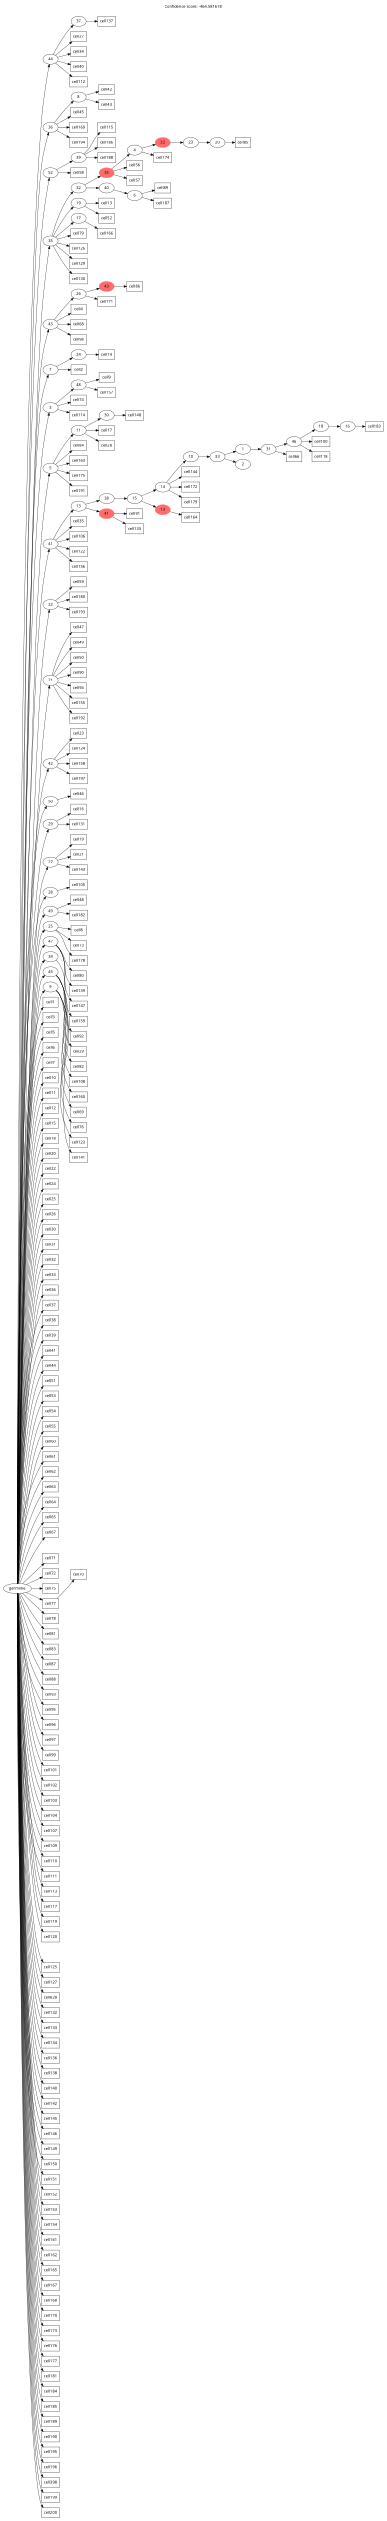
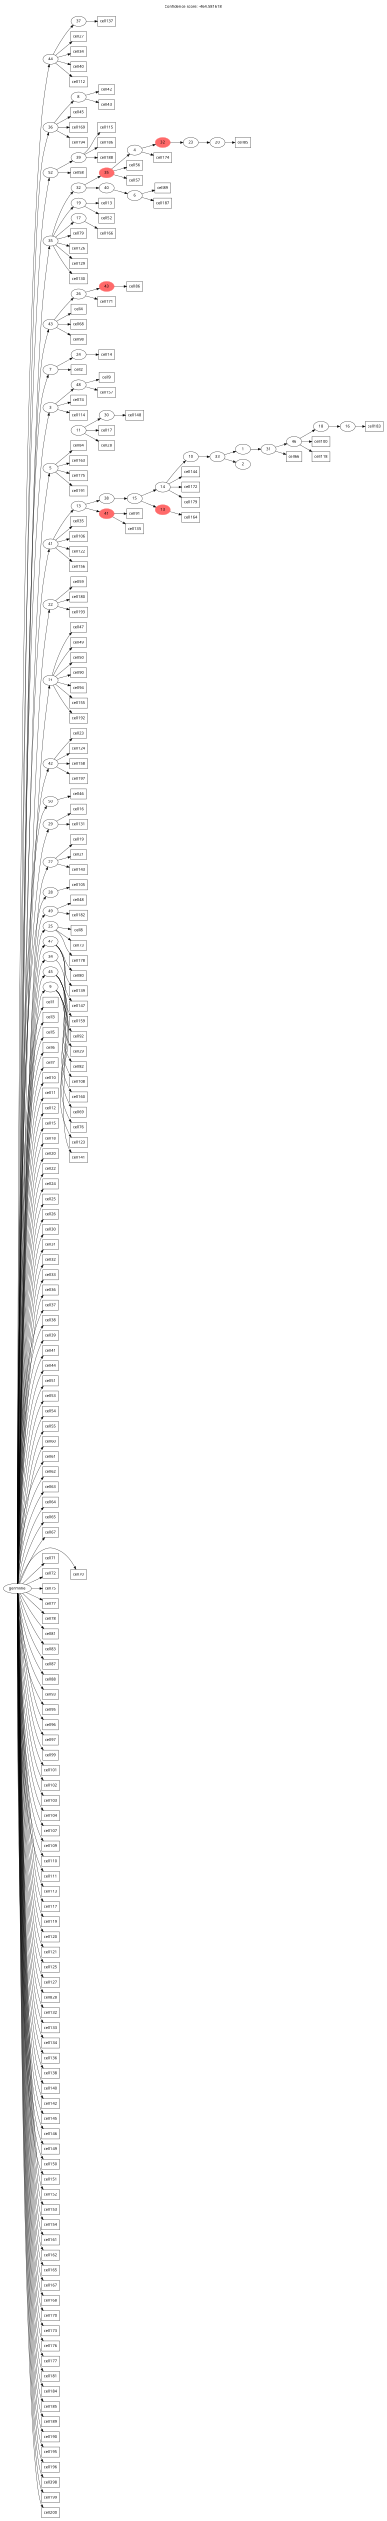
  digraph {
    fontname="Noto Sans"
    label="Confidence score: -464.581618"
    labelloc=t
    rankdir=LR
    node [fontname="Noto Sans" shape=box]
    edge [fontname="Noto Sans"]
    n1 [label=44 shape=""]
    n2 [label=37 shape=""]
    cell27
    cell34
    cell40
    cell112
    cell137
    n8 [label=36 shape=""]
    n9 [label=8 shape=""]
    cell45
    cell169
    cell194
    cell42
    cell43
    n15 [label=52 shape=""]
    n16 [label=39 shape=""]
    cell58
    cell115
    cell186
    cell188
    n21 [label=23 shape=""]
    n22 [label=20 shape=""]
    cell85
    n24 [color=indianred1 label=32 style=filled shape=""]
    n25 [label=4 shape=""]
    cell174
    n27 [color=indianred1 label=35 style=filled shape=""]
    cell56
    cell57
    n30 [label=40 shape=""]
    n31 [label=6 shape=""]
    cell89
    cell187
    n34 [label=32 shape=""]
    n35 [label=35 shape=""]
    n36 [label=19 shape=""]
    n37 [label=17 shape=""]
    cell79
    cell126
    cell129
    cell130
    cell13
    cell52
    cell166
    n45 [label=26 shape=""]
    n46 [color=indianred1 label=43 style=filled shape=""]
    cell171
    cell86
    n49 [label=43 shape=""]
    cell4
    cell68
    cell98
    n53 [label=7 shape=""]
    n54 [label=24 shape=""]
    cell2
    cell14
    n57 [label=3 shape=""]
    n58 [label=48 shape=""]
    cell74
    cell114
    cell9
    cell157
    n63 [label=11 shape=""]
    n64 [label=30 shape=""]
    cell17
    cell28
    cell148
    n68 [label=5 shape=""]
    cell84
    cell163
    cell175
    cell191
    n73 [label=18 shape=""]
    n74 [label=16 shape=""]
    cell183
    n76 [label=46 shape=""]
    cell100
    cell118
    n79 [label=31 shape=""]
    cell66
    n81 [label=1 shape=""]
    n82 [label=33 shape=""]
    n83 [label=2 shape=""]
    n84 [label=10 shape=""]
    n85 [label=14 shape=""]
    cell144
    cell172
    cell179
    n89 [label=15 shape=""]
    n90 [color=indianred1 label=13 style=filled shape=""]
    cell164
    n92 [label=38 shape=""]
    n93 [label=13 shape=""]
    n94 [color=indianred1 label=41 style=filled shape=""]
    cell91
    cell135
    n97 [label=41 shape=""]
    cell35
    cell106
    cell122
    cell156
    n102 [label=germline shape=""]
    n103 [label=22 shape=""]
    n104 [label=21 shape=""]
    n105 [label=42 shape=""]
    n106 [label=50 shape=""]
    n107 [label=29 shape=""]
    n108 [label=27 shape=""]
    n109 [label=28 shape=""]
    n110 [label=49 shape=""]
    n111 [label=25 shape=""]
    n112 [label=47 shape=""]
    n113 [label=34 shape=""]
    n114 [label=45 shape=""]
    n115 [label=9 shape=""]
    cell1
    cell3
    cell5
    cell6
    cell7
    cell10
    cell11
    cell12
    cell15
    cell18
    cell20
    cell22
    cell24
    cell25
    cell26
    cell30
    cell31
    cell32
    cell33
    cell36
    cell37
    cell38
    cell39
    cell41
    cell44
    cell51
    cell53
    cell54
    cell55
    cell60
    cell61
    cell62
    cell63
    cell64
    cell65
    cell67
    cell70
    cell71
    cell72
    cell75
    cell77
    cell78
    cell81
    cell83
    cell87
    cell88
    cell93
    cell95
    cell96
    cell97
    cell99
    cell101
    cell102
    cell103
    cell104
    cell107
    cell109
    cell110
    cell111
    cell113
    cell117
    cell119
    cell120
+   cell121
    cell125
    cell127
    n182 [label=cell828]
    cell132
    cell133
    cell134
    cell136
    cell138
    cell140
    cell142
    cell145
    cell146
    cell149
    cell150
    cell151
    cell152
    cell153
    cell154
    cell161
    cell162
    cell165
    cell167
    cell168
    cell170
    cell173
    cell176
    cell177
    cell181
    cell184
    cell185
    cell189
    cell190
    cell195
    cell196
    n214 [label=cell398]
    cell199
    cell200
    cell59
    cell180
    cell193
    cell47
    cell49
    cell50
    cell90
    cell94
    cell155
    cell192
    cell23
    cell124
    cell158
    cell197
    cell46
    cell16
    cell131
    cell19
    cell21
    cell143
    cell105
    cell48
    cell182
    cell8
    cell73
    cell178
    cell80
    cell139
    cell147
    cell159
    cell92
    cell29
    cell82
    cell108
    cell160
    cell69
    cell76
    cell123
    cell141
    n1 -> n2
    n1 -> cell27
    n1 -> cell34
    n1 -> cell40
    n1 -> cell112
    n2 -> cell137
    n8 -> n9
    n8 -> cell45
    n8 -> cell169
    n8 -> cell194
    n9 -> cell42
    n9 -> cell43
    n15 -> n16
    n15 -> cell58
    n16 -> cell115
    n16 -> cell186
    n16 -> cell188
    n21 -> n22
    n22 -> cell85
    n24 -> n21
    n25 -> n24
    n25 -> cell174
    n27 -> n25
    n27 -> cell56
    n27 -> cell57
    n30 -> n31
    n31 -> cell89
    n31 -> cell187
    n34 -> n27
    n34 -> n30
    n35 -> n34
    n35 -> n36
    n35 -> n37
    n35 -> cell79
    n35 -> cell126
    n35 -> cell129
    n35 -> cell130
    n36 -> cell13
    n36 -> cell52
    n37 -> cell166
    n45 -> n46
    n45 -> cell171
    n46 -> cell86
    n49 -> n45
    n49 -> cell4
    n49 -> cell68
    n49 -> cell98
    n53 -> n54
    n53 -> cell2
    n54 -> cell14
    n57 -> n58
    n57 -> cell74
    n57 -> cell114
    n58 -> cell9
    n58 -> cell157
    n63 -> n64
    n63 -> cell17
    n63 -> cell28
    n64 -> cell148
-   n68 -> n63
    n68 -> cell84
    n68 -> cell163
    n68 -> cell175
    n68 -> cell191
    n73 -> n74
    n74 -> cell183
    n76 -> n73
    n76 -> cell100
    n76 -> cell118
    n79 -> n76
    n79 -> cell66
    n81 -> n79
    n82 -> n81
    n82 -> n83
    n84 -> n82
    n85 -> n84
    n85 -> cell144
    n85 -> cell172
    n85 -> cell179
    n89 -> n85
    n89 -> n90
    n90 -> cell164
    n92 -> n89
    n93 -> n92
    n93 -> n94
    n94 -> cell91
    n94 -> cell135
    n97 -> n93
    n97 -> cell35
    n97 -> cell106
    n97 -> cell122
    n97 -> cell156
    n102 -> n1
    n102 -> n8
    n102 -> n15
    n102 -> n35
    n102 -> n49
    n102 -> n53
    n102 -> n57
    n102 -> n68
    n102 -> n97
    n102 -> n103
    n102 -> n104
    n102 -> n105
    n102 -> n106
    n102 -> n107
    n102 -> n108
    n102 -> n109
    n102 -> n110
    n102 -> n111
    n102 -> n112
    n102 -> n113
    n102 -> n114
    n102 -> n115
    n102 -> cell1
    n102 -> cell3
    n102 -> cell5
    n102 -> cell6
    n102 -> cell7
    n102 -> cell10
    n102 -> cell11
    n102 -> cell12
    n102 -> cell15
    n102 -> cell18
    n102 -> cell20
    n102 -> cell22
    n102 -> cell24
    n102 -> cell25
    n102 -> cell26
    n102 -> cell30
    n102 -> cell31
    n102 -> cell32
    n102 -> cell33
    n102 -> cell36
    n102 -> cell37
    n102 -> cell38
    n102 -> cell39
    n102 -> cell41
    n102 -> cell44
    n102 -> cell51
    n102 -> cell53
    n102 -> cell54
    n102 -> cell55
    n102 -> cell60
    n102 -> cell61
    n102 -> cell62
    n102 -> cell63
    n102 -> cell64
    n102 -> cell65
    n102 -> cell67
-   cell77 -> cell70
+   n102 -> cell70
    n102 -> cell71
    n102 -> cell72
    n102 -> cell75
    n102 -> cell77
    n102 -> cell78
    n102 -> cell81
    n102 -> cell83
    n102 -> cell87
    n102 -> cell88
    n102 -> cell93
    n102 -> cell95
    n102 -> cell96
    n102 -> cell97
    n102 -> cell99
    n102 -> cell101
    n102 -> cell102
    n102 -> cell103
    n102 -> cell104
    n102 -> cell107
    n102 -> cell109
    n102 -> cell110
    n102 -> cell111
    n102 -> cell113
    n102 -> cell117
    n102 -> cell119
    n102 -> cell120
+   n102 -> cell121
    n102 -> cell125
    n102 -> cell127
    n102 -> n182
    n102 -> cell132
    n102 -> cell133
    n102 -> cell134
    n102 -> cell136
    n102 -> cell138
    n102 -> cell140
    n102 -> cell142
    n102 -> cell145
    n102 -> cell146
    n102 -> cell149
    n102 -> cell150
    n102 -> cell151
    n102 -> cell152
    n102 -> cell153
    n102 -> cell154
    n102 -> cell161
    n102 -> cell162
    n102 -> cell165
    n102 -> cell167
    n102 -> cell168
    n102 -> cell170
    n102 -> cell173
    n102 -> cell176
    n102 -> cell177
    n102 -> cell181
    n102 -> cell184
    n102 -> cell185
    n102 -> cell189
    n102 -> cell190
    n102 -> cell195
    n102 -> cell196
    n102 -> n214
    n102 -> cell199
    n102 -> cell200
    n103 -> cell59
    n103 -> cell180
    n103 -> cell193
    n104 -> cell47
    n104 -> cell49
    n104 -> cell50
    n104 -> cell90
    n104 -> cell94
    n104 -> cell155
    n104 -> cell192
    n105 -> cell23
    n105 -> cell124
    n105 -> cell158
    n105 -> cell197
    n106 -> cell46
    n107 -> cell16
    n107 -> cell131
    n108 -> cell19
    n108 -> cell21
    n108 -> cell143
    n109 -> cell105
    n110 -> cell48
    n110 -> cell182
    n111 -> cell8
    n111 -> cell73
    n111 -> cell178
    n112 -> cell80
    n112 -> cell139
    n112 -> cell147
    n112 -> cell159
    n113 -> cell92
    n114 -> cell29
    n114 -> cell82
    n114 -> cell108
    n114 -> cell160
    n115 -> cell69
    n115 -> cell76
    n115 -> cell123
    n115 -> cell141
  }
